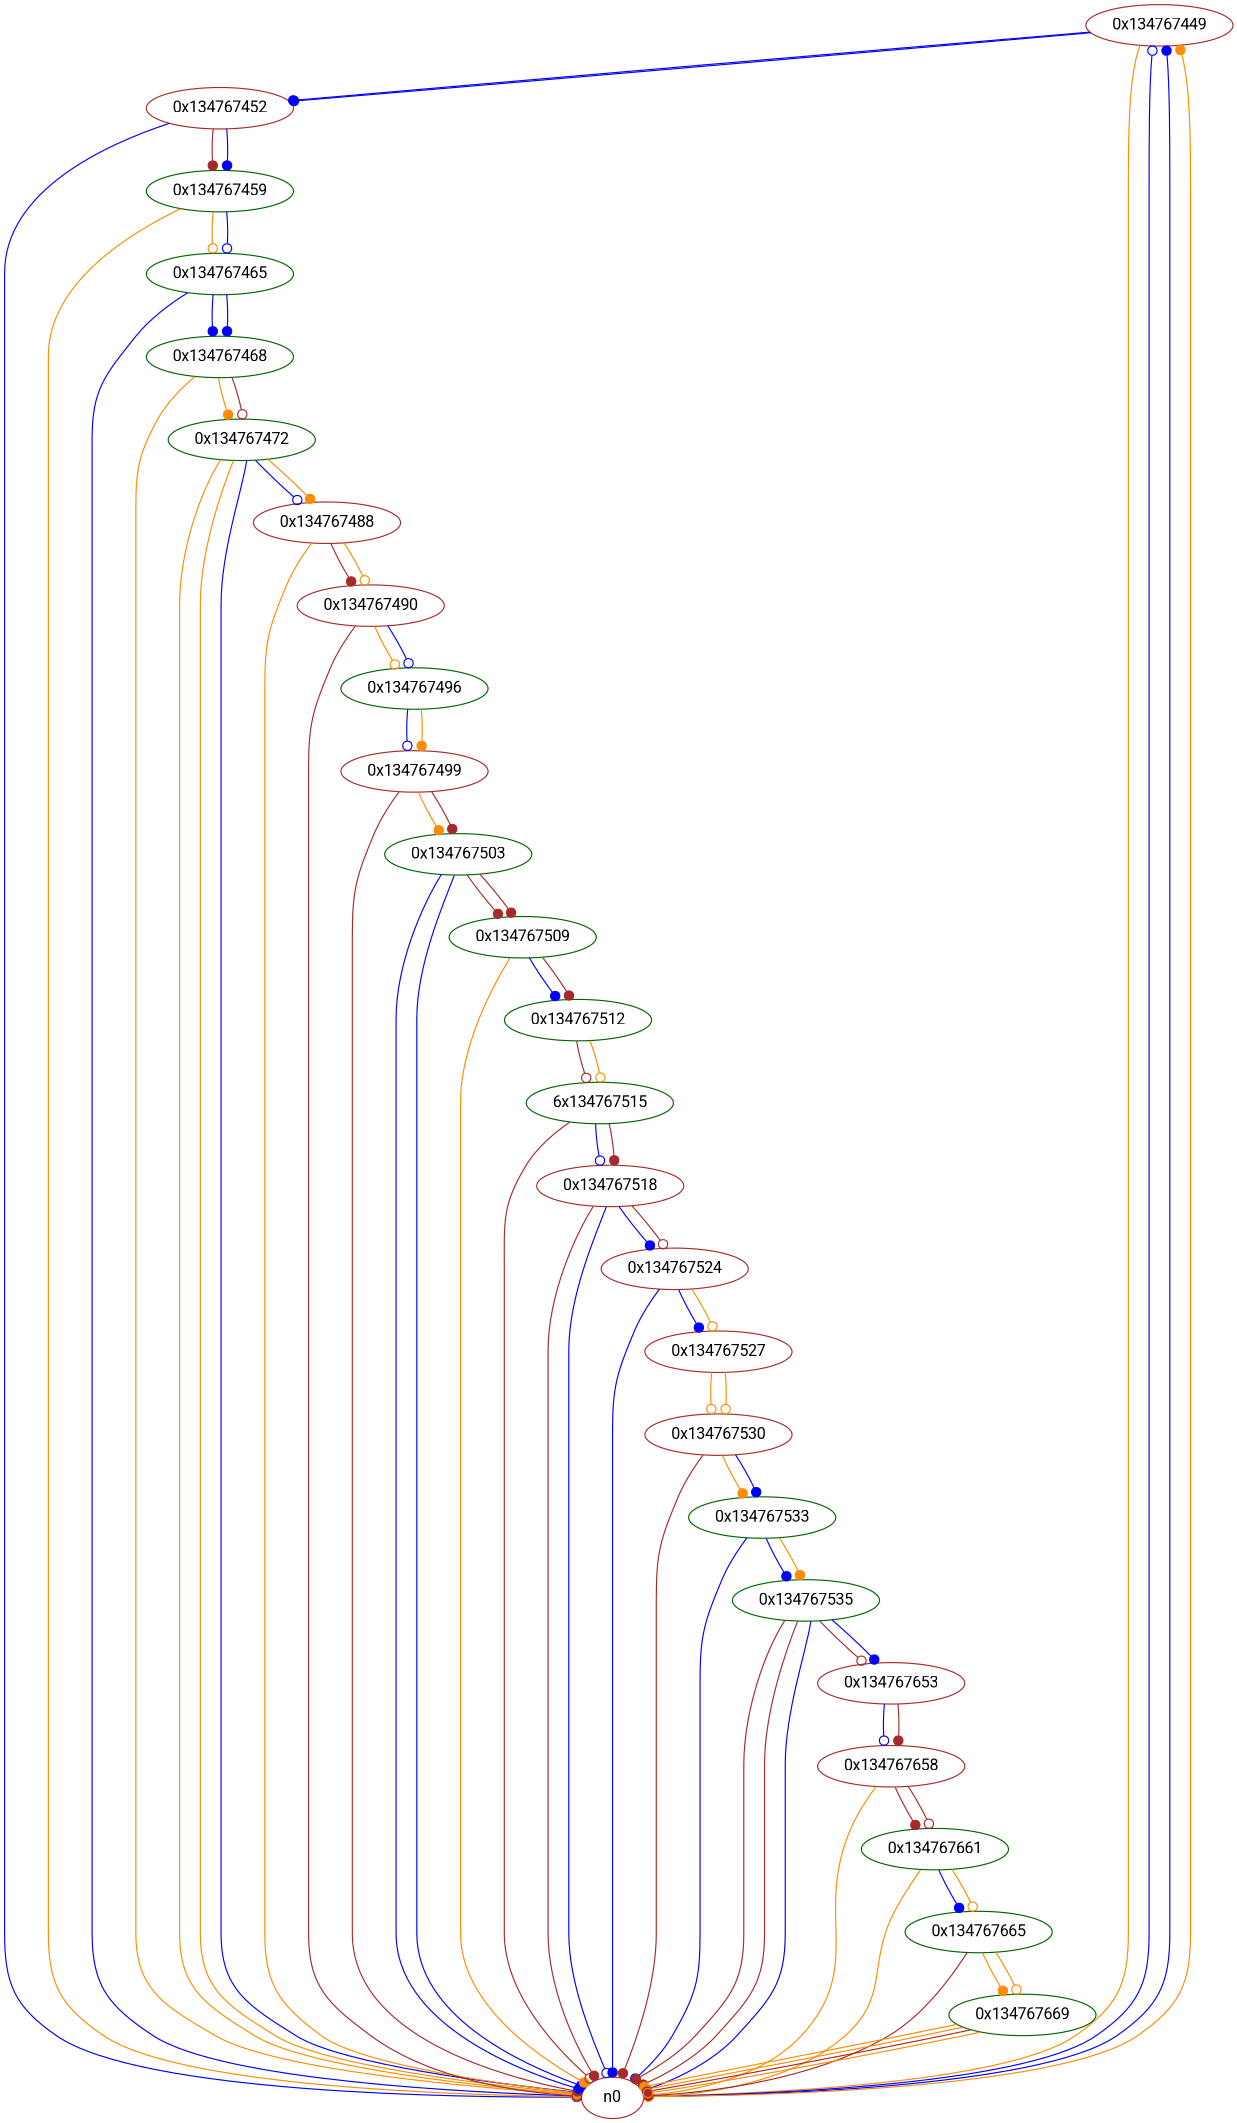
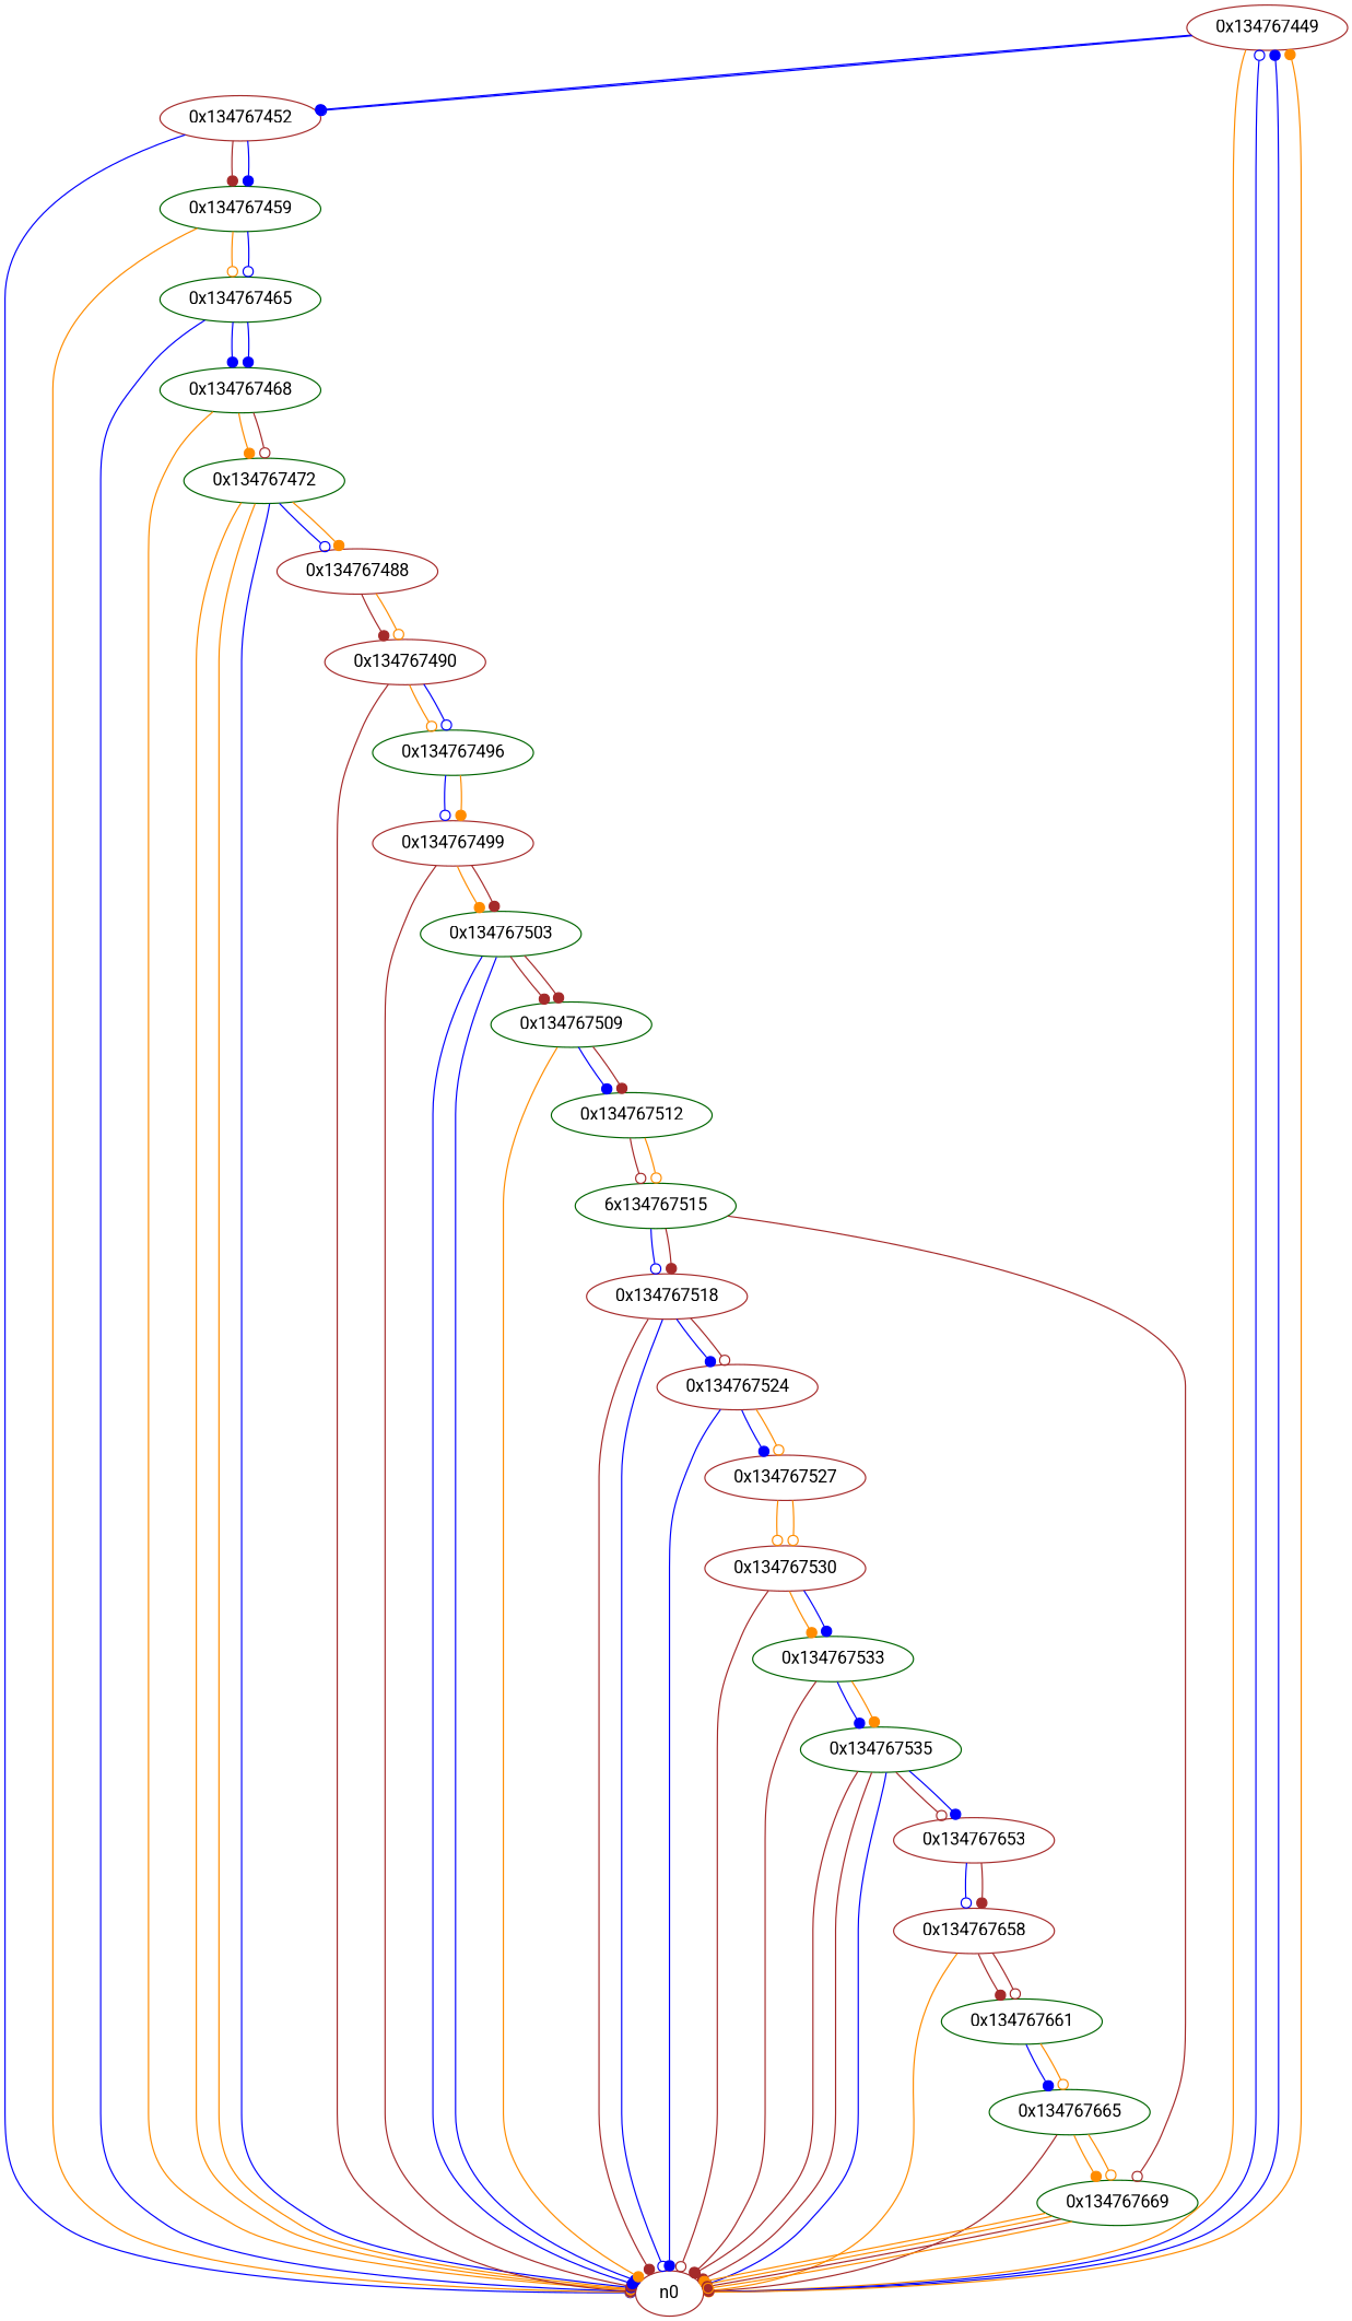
  digraph {
    fontname=Roboto
    node [color=darkgreen fontname=Roboto]
    edge [arrowhead=dot color=darkorange fontname=Roboto]
    n1 [color=brown label="0x134767449"]
    n2 [color=brown label="0x134767452"]
    n0 [color=brown]
    n3 [label="0x134767459"]
    n4 [label="0x134767465"]
    n5 [label="0x134767468"]
    n6 [label="0x134767472"]
    n7 [color=brown label="0x134767488"]
    n8 [color=brown label="0x134767490"]
    n9 [label="0x134767496"]
    n10 [color=brown label="0x134767499"]
    n11 [label="0x134767503"]
    n12 [label="0x134767509"]
    n13 [label="0x134767512"]
    n14 [label="6x134767515"]
    n15 [color=brown label="0x134767518"]
    n16 [color=brown label="0x134767524"]
    n17 [color=brown label="0x134767527"]
    n18 [color=brown label="0x134767530"]
    n19 [label="0x134767533"]
    n20 [label="0x134767535"]
    n21 [color=brown label="0x134767653"]
    n22 [color=brown label="0x134767658"]
    n23 [label="0x134767661"]
    n24 [label="0x134767665"]
    n25 [label="0x134767669"]
    n1 -> n2 [color=blue]
    n1 -> n2 [arrowhead=odot color=blue]
    n1 -> n0 [arrowhead=odot]
    n2 -> n0 [arrowhead=odot color=blue]
    n2 -> n3 [color=brown]
    n2 -> n3 [color=blue]
    n0 -> n1 [arrowhead=odot color=blue]
    n0 -> n1 [color=blue]
    n0 -> n1
    n3 -> n0
    n3 -> n4 [arrowhead=odot]
    n3 -> n4 [arrowhead=odot color=blue]
    n4 -> n0 [color=blue]
    n4 -> n5 [color=blue]
    n4 -> n5 [color=blue]
    n5 -> n0 [arrowhead=odot]
    n5 -> n6
    n5 -> n6 [arrowhead=odot color=brown]
    n6 -> n0
    n6 -> n0 [arrowhead=odot]
    n6 -> n0 [color=blue]
    n6 -> n7 [arrowhead=odot color=blue]
    n6 -> n7
-   n7 -> n0
    n7 -> n8 [color=brown]
    n7 -> n8 [arrowhead=odot]
    n8 -> n0 [arrowhead=odot color=brown]
    n8 -> n9 [arrowhead=odot]
    n8 -> n9 [arrowhead=odot color=blue]
    n9 -> n10 [arrowhead=odot color=blue]
    n9 -> n10
    n10 -> n0 [color=brown]
    n10 -> n11
    n10 -> n11 [color=brown]
    n11 -> n0 [color=blue]
    n11 -> n0 [color=blue]
    n11 -> n12 [color=brown]
    n11 -> n12 [color=brown]
    n12 -> n0
    n12 -> n13 [color=blue]
    n12 -> n13 [color=brown]
    n13 -> n14 [arrowhead=odot color=brown]
    n13 -> n14 [arrowhead=odot]
-   n14 -> n0 [arrowhead=odot color=brown]
+   n14 -> n25 [arrowhead=odot color=brown]
    n14 -> n15 [arrowhead=odot color=blue]
    n14 -> n15 [color=brown]
    n15 -> n0 [color=brown]
    n15 -> n0 [arrowhead=odot color=blue]
    n15 -> n16 [color=blue]
    n15 -> n16 [arrowhead=odot color=brown]
    n16 -> n0 [color=blue]
    n16 -> n17 [color=blue]
    n16 -> n17 [arrowhead=odot]
    n17 -> n18 [arrowhead=odot]
    n17 -> n18 [arrowhead=odot]
-   n18 -> n0 [color=brown]
+   n18 -> n0 [arrowhead=odot color=brown]
    n18 -> n19
    n18 -> n19 [color=blue]
-   n19 -> n0 [color=blue]
+   n19 -> n0 [color=brown]
    n19 -> n20 [color=blue]
    n19 -> n20
    n20 -> n0 [color=brown]
    n20 -> n0 [color=brown]
    n20 -> n0 [arrowhead=odot color=blue]
    n20 -> n21 [arrowhead=odot color=brown]
    n20 -> n21 [color=blue]
    n21 -> n22 [arrowhead=odot color=blue]
    n21 -> n22 [color=brown]
    n22 -> n0
    n22 -> n23 [color=brown]
    n22 -> n23 [arrowhead=odot color=brown]
-   n23 -> n0 [arrowhead=odot]
    n23 -> n24 [color=blue]
    n23 -> n24 [arrowhead=odot]
    n24 -> n0 [color=brown]
    n24 -> n25
    n24 -> n25 [arrowhead=odot]
    n25 -> n0
    n25 -> n0 [arrowhead=odot]
    n25 -> n0 [color=brown]
    n25 -> n0 [arrowhead=odot]
  }
